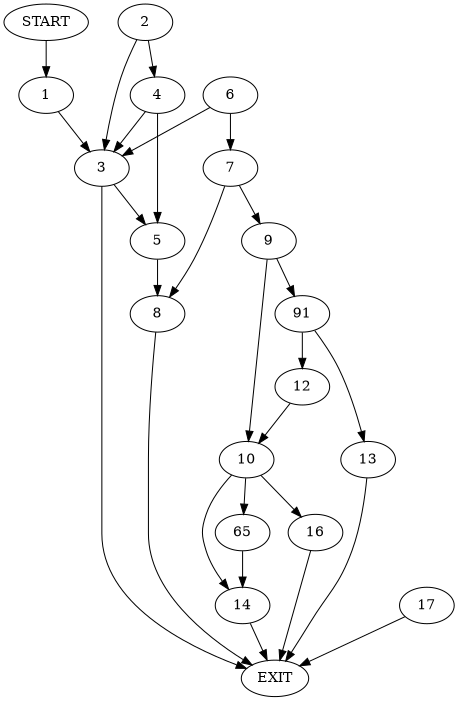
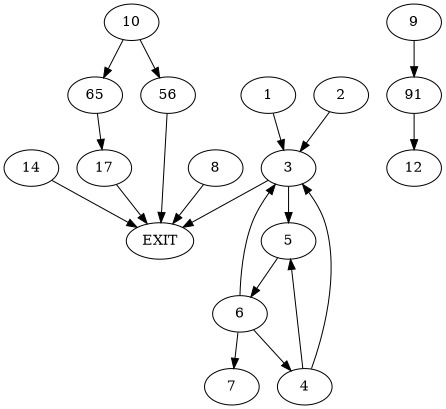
  digraph {
-   n1 [label=START]
    1
    3
    n4 [label=EXIT]
    2
    4
    5
    6
    7
    8
    9
    10
    n13 [label=91]
    14
    n15 [label=65]
-   16
+   16 [label=56]
    12
-   13
    17
-   n1 -> 1
    1 -> 3
    3 -> n4
    3 -> 5
    2 -> 3
-   2 -> 4
+   6 -> 4
    4 -> 3
    4 -> 5
-   5 -> 8
+   5 -> 6
    6 -> 3
    6 -> 7
-   7 -> 8
-   7 -> 9
    8 -> n4
-   9 -> 10
    9 -> n13
-   10 -> 14
    10 -> n15
    10 -> 16
    n13 -> 12
-   n13 -> 13
    14 -> n4
-   n15 -> 14
+   n15 -> 17
    16 -> n4
-   12 -> 10
-   13 -> n4
    17 -> n4
  }
